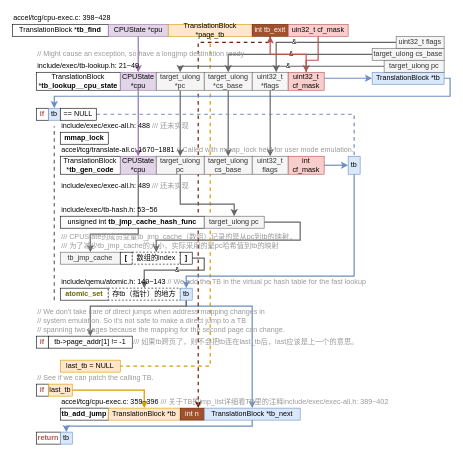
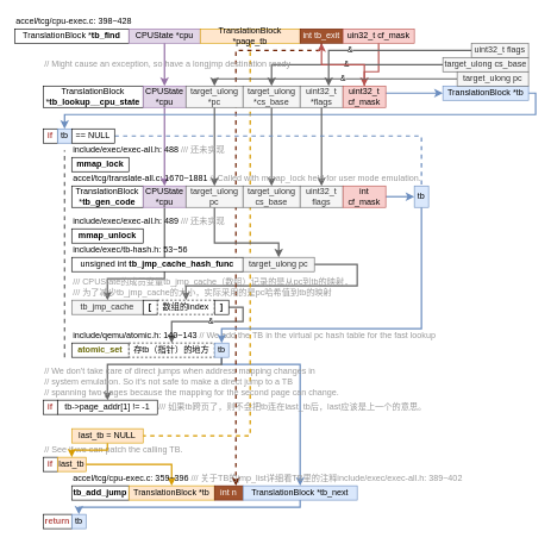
  <mxCell id="0" />
  <mxCell id="1" parent="0" />
  <mxCell id="2" style="edgeStyle=orthogonalEdgeStyle;rounded=0;orthogonalLoop=1;jettySize=auto;html=1;endArrow=classic;endFill=1;strokeWidth=2;fillColor=#dae8fc;strokeColor=#6c8ebf;" edge="1" parent="1" source="58" target="85"><mxGeometry relative="1" as="geometry"><Array as="points"><mxPoint x="310" y="510" /><mxPoint x="420" y="510" /></Array></mxGeometry></mxCell>
  <mxCell id="3" value="&amp;amp;" style="edgeStyle=orthogonalEdgeStyle;rounded=0;orthogonalLoop=1;jettySize=auto;html=1;endArrow=classic;endFill=1;strokeWidth=2;fillColor=#f5f5f5;strokeColor=#666666;" edge="1" parent="1" source="67" target="56"><mxGeometry relative="1" as="geometry"><Array as="points"><mxPoint x="340" y="430" /><mxPoint x="340" y="450" /><mxPoint x="240" y="450" /></Array></mxGeometry></mxCell>
  <mxCell id="4" style="edgeStyle=orthogonalEdgeStyle;rounded=0;orthogonalLoop=1;jettySize=auto;html=1;endArrow=classic;endFill=1;strokeWidth=2;fillColor=#f5f5f5;strokeColor=#666666;" edge="1" parent="1" source="63" target="66"><mxGeometry relative="1" as="geometry"><Array as="points"><mxPoint x="500" y="370" /><mxPoint x="500" y="400" /><mxPoint x="260" y="400" /></Array></mxGeometry></mxCell>
  <mxCell id="5" style="edgeStyle=orthogonalEdgeStyle;rounded=0;orthogonalLoop=1;jettySize=auto;html=1;strokeWidth=2;fillColor=#e1d5e7;strokeColor=#9673a6;" edge="1" parent="1" source="20" target="44"><mxGeometry relative="1" as="geometry" /></mxCell>
  <mxCell id="6" value="TranslationBlock *&lt;b&gt;tb_find&lt;/b&gt;" style="rounded=0;whiteSpace=wrap;html=1;" vertex="1" parent="1"><mxGeometry x="20" y="40" width="160" height="20" as="geometry" /></mxCell>
  <mxCell id="7" style="edgeStyle=orthogonalEdgeStyle;rounded=0;orthogonalLoop=1;jettySize=auto;html=1;strokeWidth=2;fillColor=#e1d5e7;strokeColor=#9673a6;" edge="1" parent="1" source="8" target="20"><mxGeometry relative="1" as="geometry"><Array as="points"><mxPoint x="230" y="130" /><mxPoint x="230" y="130" /></Array></mxGeometry></mxCell>
  <mxCell id="8" value="CPUState *cpu" style="rounded=0;whiteSpace=wrap;html=1;fillColor=#e1d5e7;strokeColor=#9673a6;" vertex="1" parent="1"><mxGeometry x="180" y="40" width="100" height="20" as="geometry" /></mxCell>
  <mxCell id="9" style="edgeStyle=orthogonalEdgeStyle;rounded=0;orthogonalLoop=1;jettySize=auto;html=1;endArrow=none;endFill=0;strokeWidth=2;fillColor=#ffe6cc;strokeColor=#d79b00;dashed=1;" edge="1" parent="1" source="10" target="78"><mxGeometry relative="1" as="geometry"><mxPoint x="350" y="601.026" as="targetPoint" /><Array as="points"><mxPoint x="350" y="610" /></Array></mxGeometry></mxCell>
  <mxCell id="10" value="TranslationBlock *page_tb" style="rounded=0;whiteSpace=wrap;html=1;fillColor=#ffe6cc;strokeColor=#d79b00;" vertex="1" parent="1"><mxGeometry x="280" y="40" width="140" height="20" as="geometry" /></mxCell>
  <mxCell id="11" style="edgeStyle=orthogonalEdgeStyle;rounded=0;orthogonalLoop=1;jettySize=auto;html=1;endArrow=classic;endFill=1;strokeWidth=2;fillColor=#a0522d;strokeColor=#6D1F00;dashed=1;" edge="1" parent="1" source="12" target="83"><mxGeometry relative="1" as="geometry"><Array as="points"><mxPoint x="450" y="70" /><mxPoint x="330" y="70" /></Array></mxGeometry></mxCell>
  <mxCell id="12" value="int tb_exit" style="rounded=0;whiteSpace=wrap;html=1;fillColor=#a0522d;strokeColor=#6D1F00;fontColor=#ffffff;" vertex="1" parent="1"><mxGeometry x="420" y="40" width="60" height="20" as="geometry" /></mxCell>
  <mxCell id="13" style="edgeStyle=orthogonalEdgeStyle;rounded=0;orthogonalLoop=1;jettySize=auto;html=1;strokeWidth=2;fillColor=#f8cecc;strokeColor=#b85450;" edge="1" parent="1" source="14" target="29"><mxGeometry relative="1" as="geometry"><Array as="points"><mxPoint x="530" y="100" /><mxPoint x="510" y="100" /></Array></mxGeometry></mxCell>
  <mxCell id="14" value="uin32_t cf_mask" style="rounded=0;whiteSpace=wrap;html=1;fillColor=#f8cecc;strokeColor=#b85450;" vertex="1" parent="1"><mxGeometry x="480" y="40" width="100" height="20" as="geometry" /></mxCell>
  <mxCell id="15" style="edgeStyle=orthogonalEdgeStyle;rounded=0;orthogonalLoop=1;jettySize=auto;html=1;strokeWidth=2;fillColor=#dae8fc;strokeColor=#6c8ebf;" edge="1" parent="1" source="16" target="38"><mxGeometry relative="1" as="geometry"><Array as="points"><mxPoint x="750" y="130" /><mxPoint x="750" y="160" /><mxPoint x="90" y="160" /></Array></mxGeometry></mxCell>
  <mxCell id="16" value="TranslationBlock *tb" style="rounded=0;whiteSpace=wrap;html=1;fillColor=#dae8fc;strokeColor=#6c8ebf;" vertex="1" parent="1"><mxGeometry x="620" y="120" width="120" height="20" as="geometry" /></mxCell>
  <mxCell id="17" value="&amp;amp;" style="edgeStyle=orthogonalEdgeStyle;rounded=0;orthogonalLoop=1;jettySize=auto;html=1;strokeWidth=2;fillColor=#f5f5f5;strokeColor=#666666;" edge="1" parent="1" source="18" target="24"><mxGeometry relative="1" as="geometry"><Array as="points"><mxPoint x="380" y="90" /></Array></mxGeometry></mxCell>
  <mxCell id="18" value="target_ulong cs_base" style="rounded=0;whiteSpace=wrap;html=1;fillColor=#f5f5f5;strokeColor=#666666;fontColor=#333333;" vertex="1" parent="1"><mxGeometry x="620" y="80" width="120" height="20" as="geometry" /></mxCell>
  <mxCell id="19" value="TranslationBlock *&lt;b&gt;tb_lookup__cpu_state&lt;/b&gt;" style="rounded=0;whiteSpace=wrap;html=1;" vertex="1" parent="1"><mxGeometry x="60" y="120" width="140" height="30" as="geometry" /></mxCell>
  <mxCell id="20" value="CPUState *cpu" style="rounded=0;whiteSpace=wrap;html=1;fillColor=#e1d5e7;strokeColor=#9673a6;" vertex="1" parent="1"><mxGeometry x="200" y="120" width="60" height="30" as="geometry" /></mxCell>
  <mxCell id="21" style="edgeStyle=orthogonalEdgeStyle;rounded=0;orthogonalLoop=1;jettySize=auto;html=1;strokeWidth=2;fillColor=#f5f5f5;strokeColor=#666666;" edge="1" parent="1" source="22" target="46"><mxGeometry relative="1" as="geometry" /></mxCell>
  <mxCell id="22" value="target_ulong *pc" style="rounded=0;whiteSpace=wrap;html=1;fillColor=#f5f5f5;strokeColor=#666666;fontColor=#333333;" vertex="1" parent="1"><mxGeometry x="260" y="120" width="80" height="30" as="geometry" /></mxCell>
  <mxCell id="23" style="edgeStyle=orthogonalEdgeStyle;rounded=0;orthogonalLoop=1;jettySize=auto;html=1;strokeWidth=2;fillColor=#f5f5f5;strokeColor=#666666;" edge="1" parent="1" source="24" target="47"><mxGeometry relative="1" as="geometry" /></mxCell>
  <mxCell id="24" value="target_ulong *cs_base" style="rounded=0;whiteSpace=wrap;html=1;fillColor=#f5f5f5;strokeColor=#666666;fontColor=#333333;" vertex="1" parent="1"><mxGeometry x="340" y="120" width="80" height="30" as="geometry" /></mxCell>
  <mxCell id="25" style="edgeStyle=orthogonalEdgeStyle;rounded=0;orthogonalLoop=1;jettySize=auto;html=1;strokeWidth=2;fillColor=#f5f5f5;strokeColor=#666666;" edge="1" parent="1" source="26" target="48"><mxGeometry relative="1" as="geometry" /></mxCell>
  <mxCell id="26" value="uint32_t *flags" style="rounded=0;whiteSpace=wrap;html=1;fillColor=#f5f5f5;strokeColor=#666666;fontColor=#333333;" vertex="1" parent="1"><mxGeometry x="420" y="120" width="60" height="30" as="geometry" /></mxCell>
  <mxCell id="27" style="edgeStyle=orthogonalEdgeStyle;rounded=0;orthogonalLoop=1;jettySize=auto;html=1;strokeWidth=2;fillColor=#dae8fc;strokeColor=#6c8ebf;" edge="1" parent="1" source="29" target="16"><mxGeometry relative="1" as="geometry"><Array as="points"><mxPoint x="580" y="130" /><mxPoint x="580" y="130" /></Array></mxGeometry></mxCell>
  <mxCell id="28" style="edgeStyle=orthogonalEdgeStyle;rounded=0;orthogonalLoop=1;jettySize=auto;html=1;strokeWidth=2;fillColor=#f8cecc;strokeColor=#b85450;" edge="1" parent="1" source="29" target="12"><mxGeometry relative="1" as="geometry" /></mxCell>
  <mxCell id="29" value="uint32_t cf_mask" style="rounded=0;whiteSpace=wrap;html=1;fillColor=#f8cecc;strokeColor=#b85450;" vertex="1" parent="1"><mxGeometry x="480" y="120" width="60" height="30" as="geometry" /></mxCell>
- <mxCell id="30" value="include/exec/tb-lookup.h: 21~49" style="text;html=1;resizable=0;points=[];autosize=1;align=left;verticalAlign=top;spacingTop=-4;" vertex="1" parent="1"><mxGeometry x="60" y="100" width="190" height="20" as="geometry" /></mxCell>
  <mxCell id="31" value="&amp;amp;" style="edgeStyle=orthogonalEdgeStyle;rounded=0;orthogonalLoop=1;jettySize=auto;html=1;strokeWidth=2;fillColor=#f5f5f5;strokeColor=#666666;" edge="1" parent="1" source="32" target="22"><mxGeometry x="-0.084" relative="1" as="geometry"><Array as="points"><mxPoint x="300" y="110" /></Array><mxPoint as="offset" /></mxGeometry></mxCell>
  <mxCell id="32" value="target_ulong pc" style="rounded=0;whiteSpace=wrap;html=1;fillColor=#f5f5f5;strokeColor=#666666;fontColor=#333333;" vertex="1" parent="1"><mxGeometry x="640" y="100" width="100" height="20" as="geometry" /></mxCell>
  <mxCell id="33" value="&amp;amp;" style="edgeStyle=orthogonalEdgeStyle;rounded=0;orthogonalLoop=1;jettySize=auto;html=1;strokeWidth=2;fillColor=#f5f5f5;strokeColor=#666666;" edge="1" parent="1" source="34" target="26"><mxGeometry x="0.364" relative="1" as="geometry"><Array as="points"><mxPoint x="460" y="70" /></Array><mxPoint as="offset" /></mxGeometry></mxCell>
  <mxCell id="34" value="uint32_t flags" style="rounded=0;whiteSpace=wrap;html=1;fillColor=#f5f5f5;strokeColor=#666666;fontColor=#333333;" vertex="1" parent="1"><mxGeometry x="660" y="60" width="80" height="20" as="geometry" /></mxCell>
  <mxCell id="35" value="&lt;font color=&quot;#999999&quot;&gt;//&amp;nbsp;Might cause an exception, so have a longjmp destination ready&lt;/font&gt;" style="text;html=1;resizable=0;points=[];autosize=1;align=left;verticalAlign=top;spacingTop=-4;" vertex="1" parent="1"><mxGeometry x="60" y="80" width="360" height="20" as="geometry" /></mxCell>
  <mxCell id="36" value="&lt;b&gt;&lt;font color=&quot;#b85450&quot;&gt;if&lt;/font&gt;&lt;/b&gt;" style="rounded=0;whiteSpace=wrap;html=1;" vertex="1" parent="1"><mxGeometry x="60" y="180" width="20" height="20" as="geometry" /></mxCell>
  <mxCell id="37" style="edgeStyle=orthogonalEdgeStyle;rounded=0;orthogonalLoop=1;jettySize=auto;html=1;strokeWidth=2;fillColor=#dae8fc;strokeColor=#6c8ebf;endArrow=none;endFill=0;dashed=1;" edge="1" parent="1" source="38" target="60"><mxGeometry relative="1" as="geometry"><mxPoint x="420.513" y="230" as="targetPoint" /></mxGeometry></mxCell>
  <mxCell id="38" value="tb" style="rounded=0;whiteSpace=wrap;html=1;fillColor=#dae8fc;strokeColor=#6c8ebf;" vertex="1" parent="1"><mxGeometry x="80" y="180" width="20" height="20" as="geometry" /></mxCell>
  <mxCell id="39" value="== NULL" style="rounded=0;whiteSpace=wrap;html=1;" vertex="1" parent="1"><mxGeometry x="100" y="180" width="60" height="20" as="geometry" /></mxCell>
  <mxCell id="40" value="&lt;b&gt;mmap_lock&lt;/b&gt;" style="rounded=0;whiteSpace=wrap;html=1;" vertex="1" parent="1"><mxGeometry x="100" y="220" width="80" height="20" as="geometry" /></mxCell>
  <mxCell id="41" value="include/exec/exec-all.h: 488 &lt;font color=&quot;#999999&quot;&gt;/// 还未实现&lt;/font&gt;" style="text;html=1;resizable=0;points=[];autosize=1;align=left;verticalAlign=top;spacingTop=-4;" vertex="1" parent="1"><mxGeometry x="100" y="200" width="230" height="20" as="geometry" /></mxCell>
  <mxCell id="42" value="TranslationBlock *&lt;b&gt;tb_gen_code&lt;/b&gt;" style="rounded=0;whiteSpace=wrap;html=1;" vertex="1" parent="1"><mxGeometry x="100" y="260" width="100" height="30" as="geometry" /></mxCell>
  <mxCell id="43" style="edgeStyle=orthogonalEdgeStyle;rounded=0;orthogonalLoop=1;jettySize=auto;html=1;endArrow=classic;endFill=1;strokeWidth=2;fillColor=#f5f5f5;strokeColor=#666666;" edge="1" parent="1" source="44" target="64"><mxGeometry relative="1" as="geometry"><Array as="points"><mxPoint x="230" y="390" /><mxPoint x="150" y="390" /></Array></mxGeometry></mxCell>
  <mxCell id="44" value="CPUState *cpu" style="rounded=0;whiteSpace=wrap;html=1;fillColor=#e1d5e7;strokeColor=#9673a6;" vertex="1" parent="1"><mxGeometry x="200" y="260" width="60" height="30" as="geometry" /></mxCell>
  <mxCell id="45" style="edgeStyle=orthogonalEdgeStyle;rounded=0;orthogonalLoop=1;jettySize=auto;html=1;endArrow=classic;endFill=1;strokeWidth=2;fillColor=#f5f5f5;strokeColor=#666666;" edge="1" parent="1" source="46" target="63"><mxGeometry relative="1" as="geometry"><Array as="points"><mxPoint x="300" y="340" /><mxPoint x="390" y="340" /></Array></mxGeometry></mxCell>
  <mxCell id="46" value="target_ulong pc" style="rounded=0;whiteSpace=wrap;html=1;fillColor=#f5f5f5;strokeColor=#666666;fontColor=#333333;" vertex="1" parent="1"><mxGeometry x="260" y="260" width="80" height="30" as="geometry" /></mxCell>
  <mxCell id="47" value="target_ulong cs_base" style="rounded=0;whiteSpace=wrap;html=1;fillColor=#f5f5f5;strokeColor=#666666;fontColor=#333333;" vertex="1" parent="1"><mxGeometry x="340" y="260" width="80" height="30" as="geometry" /></mxCell>
  <mxCell id="48" value="uint32_t flags" style="rounded=0;whiteSpace=wrap;html=1;fillColor=#f5f5f5;strokeColor=#666666;fontColor=#333333;" vertex="1" parent="1"><mxGeometry x="420" y="260" width="60" height="30" as="geometry" /></mxCell>
  <mxCell id="49" style="edgeStyle=orthogonalEdgeStyle;rounded=0;orthogonalLoop=1;jettySize=auto;html=1;strokeWidth=2;fillColor=#dae8fc;strokeColor=#6c8ebf;" edge="1" parent="1" source="50" target="60"><mxGeometry relative="1" as="geometry" /></mxCell>
  <mxCell id="50" value="int cf_mask" style="rounded=0;whiteSpace=wrap;html=1;fillColor=#f8cecc;strokeColor=#b85450;" vertex="1" parent="1"><mxGeometry x="480" y="260" width="60" height="30" as="geometry" /></mxCell>
  <mxCell id="51" value="accel/tcg/translate-all.c: 1670~1881 &lt;font color=&quot;#999999&quot;&gt;// Called with mmap_lock held for user mode emulation.&lt;/font&gt;" style="text;html=1;resizable=0;points=[];autosize=1;align=left;verticalAlign=top;spacingTop=-4;" vertex="1" parent="1"><mxGeometry x="100" y="240" width="500" height="20" as="geometry" /></mxCell>
+ <mxCell id="52" value="&lt;b&gt;mmap_unlock&lt;/b&gt;" style="rounded=0;whiteSpace=wrap;html=1;" vertex="1" parent="1"><mxGeometry x="100" y="320" width="100" height="20" as="geometry" /></mxCell>
  <mxCell id="53" value="include/exec/exec-all.h: 489&amp;nbsp;&lt;font color=&quot;#999999&quot;&gt;/// 还未实现&lt;/font&gt;" style="text;html=1;resizable=0;points=[];autosize=1;align=left;verticalAlign=top;spacingTop=-4;" vertex="1" parent="1"><mxGeometry x="100" y="300" width="230" height="20" as="geometry" /></mxCell>
  <mxCell id="54" value="&lt;b&gt;&lt;font color=&quot;#666600&quot;&gt;atomic_set&lt;/font&gt;&lt;/b&gt;" style="rounded=0;whiteSpace=wrap;html=1;" vertex="1" parent="1"><mxGeometry x="100" y="480" width="80" height="20" as="geometry" /></mxCell>
  <mxCell id="55" value="include/qemu/atomic.h: 140~143 &lt;font color=&quot;#999999&quot;&gt;//&amp;nbsp;We add the TB in the virtual pc hash table for the fast lookup&lt;/font&gt;" style="text;html=1;resizable=0;points=[];autosize=1;align=left;verticalAlign=top;spacingTop=-4;" vertex="1" parent="1"><mxGeometry x="100" y="460" width="520" height="20" as="geometry" /></mxCell>
  <mxCell id="56" value="存tb（指针）的地方" style="rounded=0;whiteSpace=wrap;html=1;dashed=1;" vertex="1" parent="1"><mxGeometry x="180" y="480" width="120" height="20" as="geometry" /></mxCell>
  <mxCell id="57" style="edgeStyle=orthogonalEdgeStyle;rounded=0;orthogonalLoop=1;jettySize=auto;html=1;endArrow=classic;endFill=1;strokeWidth=2;fillColor=#f5f5f5;strokeColor=#666666;" edge="1" parent="1" source="58" target="75"><mxGeometry relative="1" as="geometry"><Array as="points"><mxPoint x="310" y="510" /><mxPoint x="150" y="510" /></Array></mxGeometry></mxCell>
  <mxCell id="58" value="tb" style="rounded=0;whiteSpace=wrap;html=1;fillColor=#dae8fc;strokeColor=#6c8ebf;" vertex="1" parent="1"><mxGeometry x="300" y="480" width="20" height="20" as="geometry" /></mxCell>
  <mxCell id="59" style="edgeStyle=orthogonalEdgeStyle;rounded=0;orthogonalLoop=1;jettySize=auto;html=1;endArrow=classic;endFill=1;strokeWidth=2;fillColor=#dae8fc;strokeColor=#6c8ebf;" edge="1" parent="1" source="60" target="58"><mxGeometry relative="1" as="geometry"><Array as="points"><mxPoint x="590" y="460" /><mxPoint x="310" y="460" /></Array></mxGeometry></mxCell>
  <mxCell id="60" value="tb" style="rounded=0;whiteSpace=wrap;html=1;fillColor=#dae8fc;strokeColor=#6c8ebf;" vertex="1" parent="1"><mxGeometry x="580" y="260" width="20" height="30" as="geometry" /></mxCell>
  <mxCell id="61" value="&lt;font color=&quot;#999999&quot;&gt;/// CPUState的成员变量tb_jmp_cache（数组）记录的是从pc到tb的映射，&lt;br&gt;/// 为了减少tb_jmp_cache的大小，实际采用的是pc哈希值到tb的映射&lt;/font&gt;" style="text;html=1;resizable=0;points=[];autosize=1;align=left;verticalAlign=top;spacingTop=-4;" vertex="1" parent="1"><mxGeometry x="100" y="385" width="410" height="30" as="geometry" /></mxCell>
  <mxCell id="62" value="unsigned int &lt;b&gt;tb_jmp_cache_hash_func&lt;/b&gt;" style="rounded=0;whiteSpace=wrap;html=1;" vertex="1" parent="1"><mxGeometry x="100" y="360" width="240" height="20" as="geometry" /></mxCell>
  <mxCell id="63" value="target_ulong pc" style="rounded=0;whiteSpace=wrap;html=1;fillColor=#f5f5f5;strokeColor=#666666;fontColor=#333333;" vertex="1" parent="1"><mxGeometry x="340" y="360" width="100" height="20" as="geometry" /></mxCell>
  <mxCell id="64" value="tb_jmp_cache" style="rounded=0;whiteSpace=wrap;html=1;fillColor=#f5f5f5;strokeColor=#666666;fontColor=#333333;" vertex="1" parent="1"><mxGeometry x="100" y="420" width="100" height="20" as="geometry" /></mxCell>
  <mxCell id="65" value="&lt;b&gt;[&lt;/b&gt;" style="rounded=0;whiteSpace=wrap;html=1;" vertex="1" parent="1"><mxGeometry x="200" y="420" width="20" height="20" as="geometry" /></mxCell>
  <mxCell id="66" value="数组的index" style="rounded=0;whiteSpace=wrap;html=1;dashed=1;" vertex="1" parent="1"><mxGeometry x="220" y="420" width="80" height="20" as="geometry" /></mxCell>
  <mxCell id="67" value="&lt;b&gt;]&lt;/b&gt;" style="rounded=0;whiteSpace=wrap;html=1;" vertex="1" parent="1"><mxGeometry x="300" y="420" width="20" height="20" as="geometry" /></mxCell>
  <mxCell id="68" value="include/exec/tb-hash.h: 53~56" style="text;html=1;resizable=0;points=[];autosize=1;align=left;verticalAlign=top;spacingTop=-4;" vertex="1" parent="1"><mxGeometry x="100" y="340" width="180" height="20" as="geometry" /></mxCell>
  <mxCell id="69" value="" style="endArrow=none;dashed=1;html=1;strokeWidth=2;fillColor=#f5f5f5;strokeColor=#666666;" edge="1" parent="1"><mxGeometry width="50" height="50" relative="1" as="geometry"><mxPoint x="90" y="500" as="sourcePoint" /><mxPoint x="90" y="210" as="targetPoint" /></mxGeometry></mxCell>
  <mxCell id="70" value="&lt;b&gt;tb_add_jump&lt;/b&gt;" style="rounded=0;whiteSpace=wrap;html=1;" vertex="1" parent="1"><mxGeometry x="100" y="680" width="80" height="20" as="geometry" /></mxCell>
  <mxCell id="71" value="&lt;font color=&quot;#999999&quot;&gt;//&amp;nbsp;We don't take care of direct jumps when address mapping changes in&lt;br&gt;// system emulation. So it's not safe to make a direct jump to a TB&lt;br&gt;// spanning two pages because the mapping for the second page can change.&lt;/font&gt;" style="text;html=1;resizable=0;points=[];autosize=1;align=left;verticalAlign=top;spacingTop=-4;" vertex="1" parent="1"><mxGeometry x="60" y="510" width="430" height="40" as="geometry" /></mxCell>
  <mxCell id="72" value="accel/tcg/cpu-exec.c: 398~428" style="text;html=1;resizable=0;points=[];autosize=1;align=left;verticalAlign=top;spacingTop=-4;" vertex="1" parent="1"><mxGeometry x="20" y="20" width="180" height="20" as="geometry" /></mxCell>
  <mxCell id="73" value="&lt;font color=&quot;#999999&quot;&gt;// See if we can patch the calling TB.&lt;/font&gt;" style="text;html=1;resizable=0;points=[];autosize=1;align=left;verticalAlign=top;spacingTop=-4;" vertex="1" parent="1"><mxGeometry x="60" y="620" width="210" height="20" as="geometry" /></mxCell>
  <mxCell id="74" value="&lt;b&gt;&lt;font color=&quot;#b85450&quot;&gt;if&lt;/font&gt;&lt;/b&gt;" style="rounded=0;whiteSpace=wrap;html=1;" vertex="1" parent="1"><mxGeometry x="60" y="560" width="20" height="20" as="geometry" /></mxCell>
  <mxCell id="75" value="tb-&amp;gt;page_addr[1] != -1" style="rounded=0;whiteSpace=wrap;html=1;" vertex="1" parent="1"><mxGeometry x="80" y="560" width="140" height="20" as="geometry" /></mxCell>
  <mxCell id="76" value="&lt;font color=&quot;#999999&quot;&gt;/// 如果tb跨页了，则不会把tb连在&lt;/font&gt;&lt;span style=&quot;color: rgb(153 , 153 , 153)&quot;&gt;last_&lt;/span&gt;&lt;font color=&quot;#999999&quot;&gt;tb后，last应该是上一个的意思。&lt;/font&gt;" style="text;html=1;resizable=0;points=[];autosize=1;align=left;verticalAlign=top;spacingTop=-4;" vertex="1" parent="1"><mxGeometry x="220" y="560" width="390" height="20" as="geometry" /></mxCell>
+ <mxCell id="77" style="edgeStyle=orthogonalEdgeStyle;rounded=0;orthogonalLoop=1;jettySize=auto;html=1;endArrow=classic;endFill=1;strokeWidth=2;fillColor=#ffe6cc;strokeColor=#d79b00;" edge="1" parent="1" source="78" target="81"><mxGeometry relative="1" as="geometry"><Array as="points"><mxPoint x="150" y="630" /><mxPoint x="100" y="630" /></Array></mxGeometry></mxCell>
  <mxCell id="78" value="last_tb = NULL" style="rounded=0;whiteSpace=wrap;html=1;fillColor=#ffe6cc;strokeColor=#d79b00;" vertex="1" parent="1"><mxGeometry x="100" y="600" width="100" height="20" as="geometry" /></mxCell>
  <mxCell id="79" value="&lt;b&gt;&lt;font color=&quot;#b85450&quot;&gt;if&lt;/font&gt;&lt;/b&gt;" style="rounded=0;whiteSpace=wrap;html=1;" vertex="1" parent="1"><mxGeometry x="60" y="640" width="20" height="20" as="geometry" /></mxCell>
  <mxCell id="80" style="edgeStyle=orthogonalEdgeStyle;rounded=0;orthogonalLoop=1;jettySize=auto;html=1;endArrow=classic;endFill=1;strokeWidth=2;fillColor=#ffe6cc;strokeColor=#d79b00;" edge="1" parent="1" source="81" target="82"><mxGeometry relative="1" as="geometry"><Array as="points"><mxPoint x="240" y="650" /></Array></mxGeometry></mxCell>
  <mxCell id="81" value="last_tb" style="rounded=0;whiteSpace=wrap;html=1;fillColor=#ffe6cc;strokeColor=#d79b00;" vertex="1" parent="1"><mxGeometry x="80" y="640" width="40" height="20" as="geometry" /></mxCell>
  <mxCell id="82" value="TranslationBlock *tb" style="rounded=0;whiteSpace=wrap;html=1;fillColor=#ffe6cc;strokeColor=#d79b00;" vertex="1" parent="1"><mxGeometry x="180" y="680" width="120" height="20" as="geometry" /></mxCell>
  <mxCell id="83" value="int n" style="rounded=0;whiteSpace=wrap;html=1;fillColor=#a0522d;strokeColor=#6D1F00;fontColor=#ffffff;" vertex="1" parent="1"><mxGeometry x="300" y="680" width="40" height="20" as="geometry" /></mxCell>
  <mxCell id="84" style="edgeStyle=orthogonalEdgeStyle;rounded=0;orthogonalLoop=1;jettySize=auto;html=1;endArrow=classic;endFill=1;strokeWidth=2;fillColor=#dae8fc;strokeColor=#6c8ebf;" edge="1" parent="1" source="85" target="88"><mxGeometry relative="1" as="geometry"><Array as="points"><mxPoint x="420" y="710" /><mxPoint x="110" y="710" /></Array></mxGeometry></mxCell>
  <mxCell id="85" value="TranslationBlock *tb_next" style="rounded=0;whiteSpace=wrap;html=1;fillColor=#dae8fc;strokeColor=#6c8ebf;" vertex="1" parent="1"><mxGeometry x="340" y="680" width="160" height="20" as="geometry" /></mxCell>
  <mxCell id="86" value="accel/tcg/cpu-exec.c: 359~396&amp;nbsp;&lt;span style=&quot;color: rgb(153 , 153 , 153)&quot;&gt;/// 关于TB的jmp_list详细看TB里的注释include/exec/exec-all.h: 389~402&lt;/span&gt;" style="text;html=1;resizable=0;points=[];autosize=1;align=left;verticalAlign=top;spacingTop=-4;" vertex="1" parent="1"><mxGeometry x="100" y="660" width="560" height="20" as="geometry" /></mxCell>
  <mxCell id="87" value="&lt;b&gt;&lt;font color=&quot;#b85450&quot;&gt;return&lt;/font&gt;&lt;/b&gt;" style="rounded=0;whiteSpace=wrap;html=1;" vertex="1" parent="1"><mxGeometry x="60" y="720" width="40" height="20" as="geometry" /></mxCell>
  <mxCell id="88" value="tb" style="rounded=0;whiteSpace=wrap;html=1;fillColor=#dae8fc;strokeColor=#6c8ebf;" vertex="1" parent="1"><mxGeometry x="100" y="720" width="20" height="20" as="geometry" /></mxCell>
